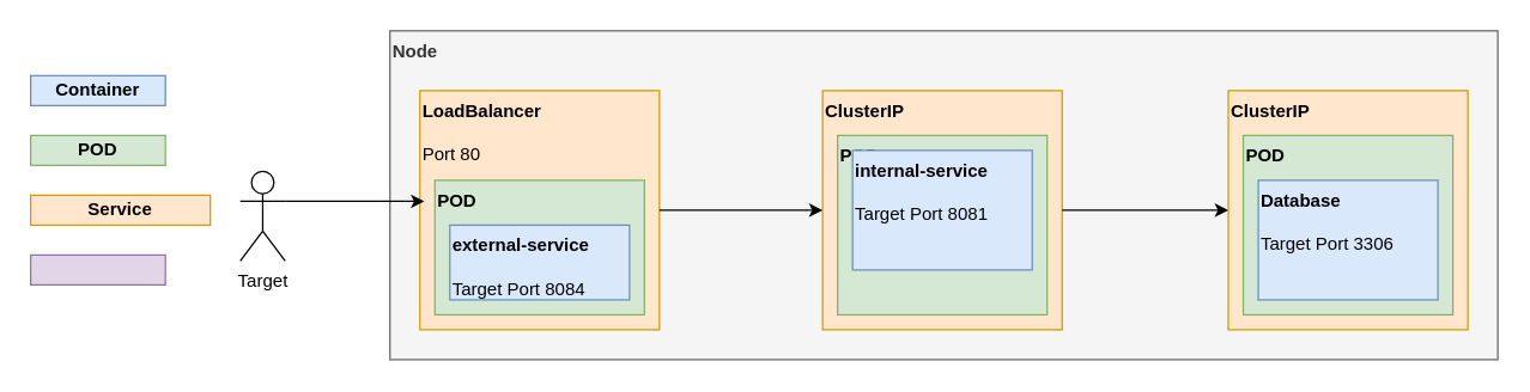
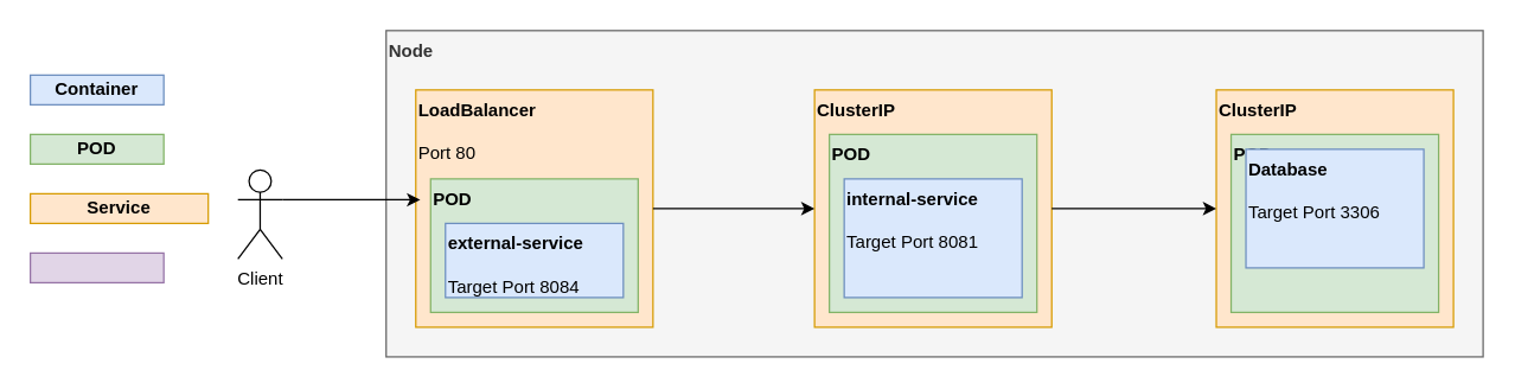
  <mxCell id="0" />
  <mxCell id="1" parent="0" />
  <mxCell id="2" value="&lt;b&gt;Container&lt;/b&gt;" style="text;html=1;strokeColor=#6c8ebf;fillColor=#dae8fc;align=center;verticalAlign=middle;whiteSpace=wrap;rounded=0;" parent="1" vertex="1"><mxGeometry x="20" y="50" width="90" height="20" as="geometry" /></mxCell>
  <mxCell id="3" value="" style="text;html=1;strokeColor=#9673a6;fillColor=#e1d5e7;align=center;verticalAlign=middle;whiteSpace=wrap;rounded=0;" parent="1" vertex="1"><mxGeometry x="20" y="170" width="90" height="20" as="geometry" /></mxCell>
  <mxCell id="4" value="&lt;div align=&quot;left&quot;&gt;&lt;b&gt;Node&lt;/b&gt;&lt;/div&gt;" style="text;html=1;strokeColor=#666666;fillColor=#f5f5f5;align=left;verticalAlign=top;whiteSpace=wrap;rounded=0;fontColor=#333333;" parent="1" vertex="1"><mxGeometry x="260" y="20" width="740" height="220" as="geometry" /></mxCell>
  <mxCell id="5" value="&lt;b&gt;Service&lt;/b&gt;" style="text;html=1;strokeColor=#d79b00;fillColor=#ffe6cc;align=center;verticalAlign=middle;whiteSpace=wrap;rounded=0;fontSize=12;" parent="1" vertex="1"><mxGeometry x="20" y="130" width="120" height="20" as="geometry" /></mxCell>
  <mxCell id="6" value="&lt;b&gt;POD&lt;/b&gt;" style="text;html=1;strokeColor=#82b366;fillColor=#d5e8d4;align=center;verticalAlign=middle;whiteSpace=wrap;rounded=0;" parent="1" vertex="1"><mxGeometry x="20" y="90" width="90" height="20" as="geometry" /></mxCell>
  <mxCell id="7" value="" style="group" parent="1" vertex="1" connectable="0"><mxGeometry x="280" y="60" width="160" height="160" as="geometry" /></mxCell>
  <mxCell id="8" value="&lt;div align=&quot;center&quot;&gt;&lt;b&gt;LoadBalancer&lt;/b&gt;&lt;/div&gt;&lt;div&gt;&lt;b&gt;&lt;br&gt;&lt;/b&gt;&lt;/div&gt;&lt;div&gt;Port 80&lt;br&gt;&lt;/div&gt;" style="text;html=1;strokeColor=#d79b00;fillColor=#ffe6cc;align=left;verticalAlign=top;whiteSpace=wrap;rounded=0;fontSize=12;" parent="7" vertex="1"><mxGeometry width="160" height="160" as="geometry" /></mxCell>
  <mxCell id="9" value="&lt;b&gt;POD&lt;/b&gt;" style="text;html=1;strokeColor=#82b366;fillColor=#d5e8d4;align=left;verticalAlign=top;whiteSpace=wrap;rounded=0;" parent="7" vertex="1"><mxGeometry x="10" y="60" width="140" height="90" as="geometry" /></mxCell>
  <mxCell id="10" value="&lt;div&gt;&lt;b&gt;external-service&lt;/b&gt;&lt;/div&gt;&lt;div&gt;&lt;b&gt;&lt;br&gt;&lt;/b&gt;&lt;/div&gt;&lt;div&gt;Target Port 8084&lt;br&gt;&lt;/div&gt;" style="text;html=1;strokeColor=#6c8ebf;fillColor=#dae8fc;align=left;verticalAlign=top;whiteSpace=wrap;rounded=0;" parent="7" vertex="1"><mxGeometry x="20" y="90" width="120" height="50" as="geometry" /></mxCell>
  <mxCell id="11" value="" style="group" parent="1" vertex="1" connectable="0"><mxGeometry x="820" y="60" width="160" height="160" as="geometry" /></mxCell>
  <mxCell id="12" value="&lt;b&gt;ClusterIP&lt;/b&gt;" style="text;html=1;strokeColor=#d79b00;fillColor=#ffe6cc;align=left;verticalAlign=top;whiteSpace=wrap;rounded=0;fontSize=12;" parent="11" vertex="1"><mxGeometry width="160" height="160" as="geometry" /></mxCell>
  <mxCell id="13" value="&lt;b&gt;POD&lt;/b&gt;" style="text;html=1;strokeColor=#82b366;fillColor=#d5e8d4;align=left;verticalAlign=top;whiteSpace=wrap;rounded=0;" parent="11" vertex="1"><mxGeometry x="10" y="30" width="140" height="120" as="geometry" /></mxCell>
- <mxCell id="14" value="&lt;div&gt;&lt;b&gt;Database&lt;/b&gt;&lt;/div&gt;&lt;div&gt;&lt;b&gt;&lt;br&gt;&lt;/b&gt;&lt;/div&gt;&lt;div&gt;Target Port 3306&lt;br&gt;&lt;/div&gt;" style="text;html=1;strokeColor=#6c8ebf;fillColor=#dae8fc;align=left;verticalAlign=top;whiteSpace=wrap;rounded=0;" parent="11" vertex="1"><mxGeometry x="20" y="60" width="120" height="80" as="geometry" /></mxCell>
+ <mxCell id="14" value="&lt;div&gt;&lt;b&gt;Database&lt;/b&gt;&lt;/div&gt;&lt;div&gt;&lt;b&gt;&lt;br&gt;&lt;/b&gt;&lt;/div&gt;&lt;div&gt;Target Port 3306&lt;br&gt;&lt;/div&gt;" style="text;html=1;strokeColor=#6c8ebf;fillColor=#dae8fc;align=left;verticalAlign=top;whiteSpace=wrap;rounded=0;" parent="11" vertex="1"><mxGeometry x="20" y="40" width="120" height="80" as="geometry" /></mxCell>
  <mxCell id="15" value="" style="group" parent="1" vertex="1" connectable="0"><mxGeometry x="549" y="60" width="160" height="160" as="geometry" /></mxCell>
  <mxCell id="16" value="&lt;b&gt;ClusterIP&lt;/b&gt;" style="text;html=1;strokeColor=#d79b00;fillColor=#ffe6cc;align=left;verticalAlign=top;whiteSpace=wrap;rounded=0;fontSize=12;" parent="15" vertex="1"><mxGeometry width="160" height="160" as="geometry" /></mxCell>
  <mxCell id="17" value="&lt;b&gt;POD&lt;/b&gt;" style="text;html=1;strokeColor=#82b366;fillColor=#d5e8d4;align=left;verticalAlign=top;whiteSpace=wrap;rounded=0;" parent="15" vertex="1"><mxGeometry x="10" y="30" width="140" height="120" as="geometry" /></mxCell>
- <mxCell id="18" value="&lt;div&gt;&lt;b&gt;internal-service&lt;/b&gt;&lt;/div&gt;&lt;div&gt;&lt;b&gt;&lt;br&gt;&lt;/b&gt;&lt;/div&gt;&lt;div&gt;Target Port 8081&lt;br&gt;&lt;/div&gt;" style="text;html=1;strokeColor=#6c8ebf;fillColor=#dae8fc;align=left;verticalAlign=top;whiteSpace=wrap;rounded=0;" parent="15" vertex="1"><mxGeometry x="20" y="40" width="120" height="80" as="geometry" /></mxCell>
- <mxCell id="19" value="Target" style="shape=umlActor;verticalLabelPosition=bottom;verticalAlign=top;html=1;outlineConnect=0;" parent="1" vertex="1"><mxGeometry x="160" y="114" width="30" height="60" as="geometry" /></mxCell>
+ <mxCell id="18" value="&lt;div&gt;&lt;b&gt;internal-service&lt;/b&gt;&lt;/div&gt;&lt;div&gt;&lt;b&gt;&lt;br&gt;&lt;/b&gt;&lt;/div&gt;&lt;div&gt;Target Port 8081&lt;br&gt;&lt;/div&gt;" style="text;html=1;strokeColor=#6c8ebf;fillColor=#dae8fc;align=left;verticalAlign=top;whiteSpace=wrap;rounded=0;" parent="15" vertex="1"><mxGeometry x="20" y="60" width="120" height="80" as="geometry" /></mxCell>
+ <mxCell id="19" value="Client" style="shape=umlActor;verticalLabelPosition=bottom;verticalAlign=top;html=1;outlineConnect=0;" parent="1" vertex="1"><mxGeometry x="160" y="114" width="30" height="60" as="geometry" /></mxCell>
  <mxCell id="20" style="edgeStyle=orthogonalEdgeStyle;rounded=0;orthogonalLoop=1;jettySize=auto;html=1;exitX=1;exitY=0.333;exitDx=0;exitDy=0;exitPerimeter=0;entryX=0.019;entryY=0.463;entryDx=0;entryDy=0;entryPerimeter=0;" parent="1" source="19" target="8" edge="1"><mxGeometry relative="1" as="geometry" /></mxCell>
  <mxCell id="21" value="" style="endArrow=classic;html=1;rounded=0;exitX=1;exitY=0.5;exitDx=0;exitDy=0;entryX=0;entryY=0.5;entryDx=0;entryDy=0;" parent="1" source="8" target="16" edge="1"><mxGeometry width="50" height="50" relative="1" as="geometry"><mxPoint x="800" y="420" as="sourcePoint" /><mxPoint x="850" y="370" as="targetPoint" /></mxGeometry></mxCell>
  <mxCell id="22" style="edgeStyle=orthogonalEdgeStyle;rounded=0;orthogonalLoop=1;jettySize=auto;html=1;exitX=1;exitY=0.5;exitDx=0;exitDy=0;entryX=0;entryY=0.5;entryDx=0;entryDy=0;" parent="1" source="16" target="12" edge="1"><mxGeometry relative="1" as="geometry" /></mxCell>
